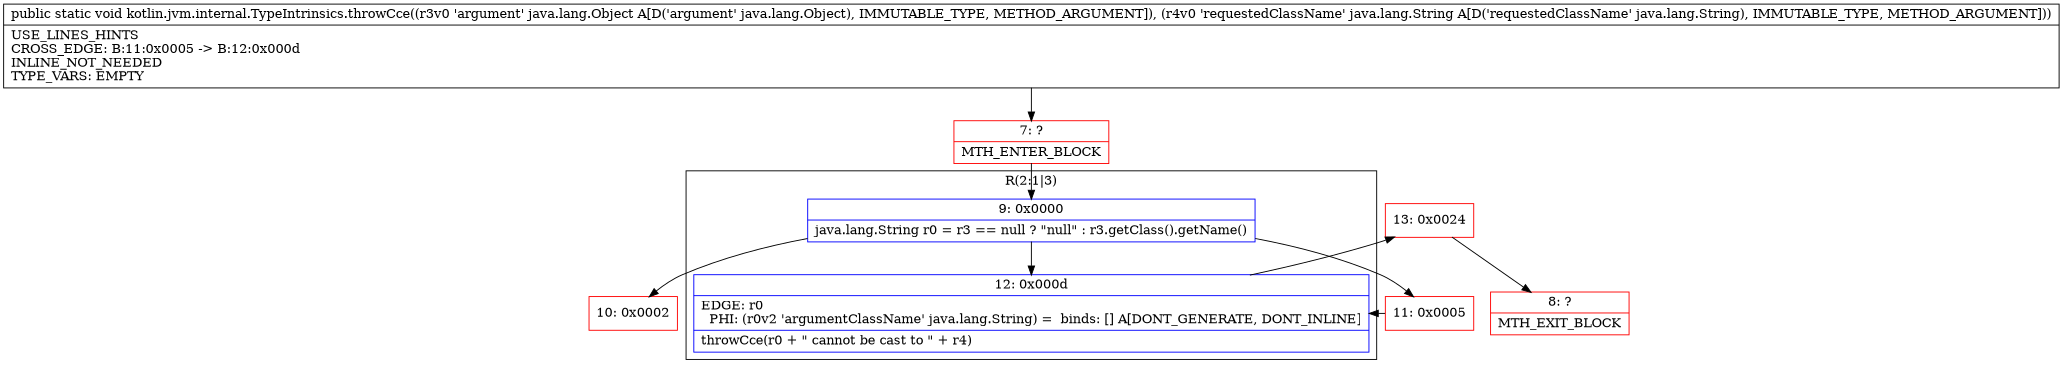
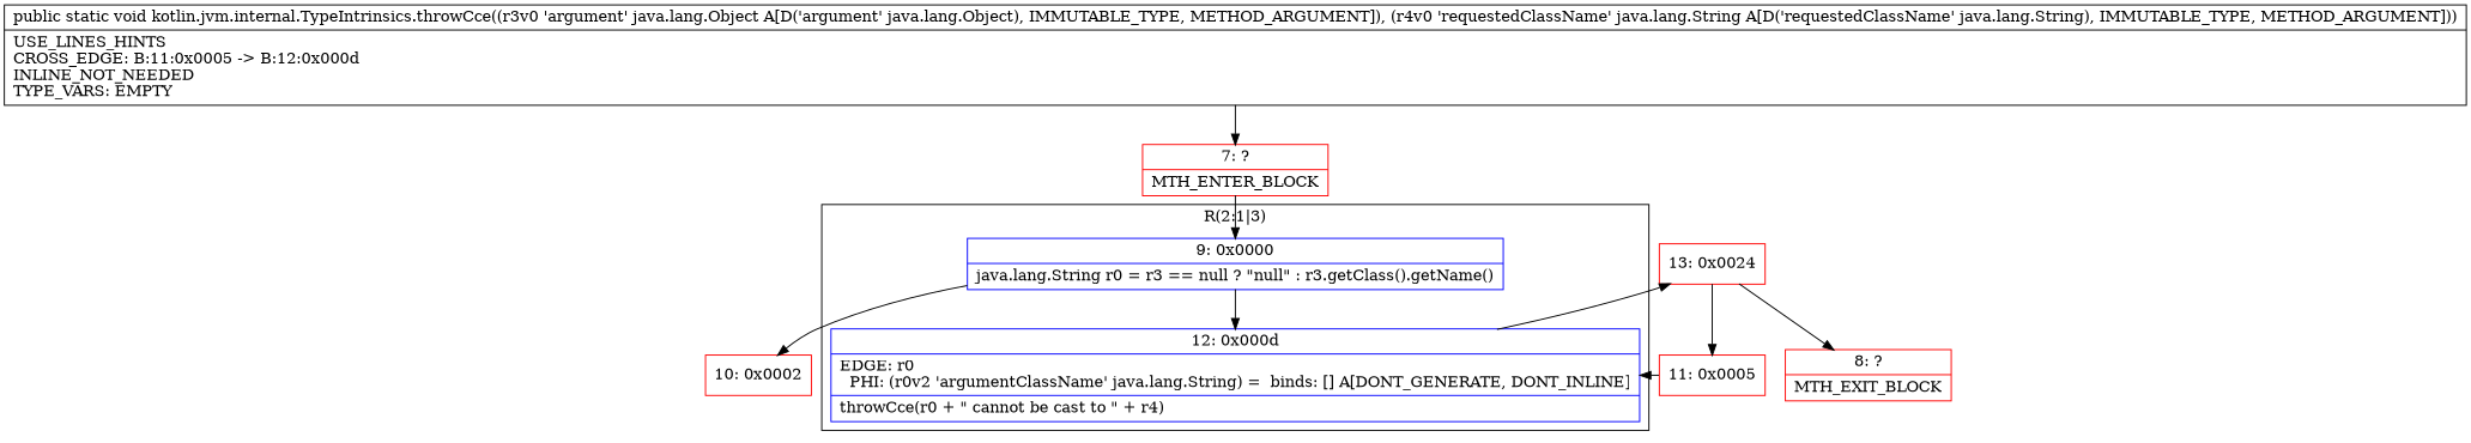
  digraph {
    node [color=red shape=record]
    n1 [color=blue label="{9\:\ 0x0000|java.lang.String r0 = r3 == null ? \"null\" : r3.getClass().getName()\l}"]
    n2 [color=blue label="{12\:\ 0x000d|EDGE: r0 \l  PHI: (r0v2 'argumentClassName' java.lang.String) =  binds: [] A[DONT_GENERATE, DONT_INLINE]\l|throwCce(r0 + \" cannot be cast to \" + r4)\l}"]
    n3 [label="{10\:\ 0x0002}"]
    n4 [label="{11\:\ 0x0005}"]
    n5 [label="{13\:\ 0x0024}"]
    n6 [label="{8\:\ ?|MTH_EXIT_BLOCK\l}"]
    n7 [label="{7\:\ ?|MTH_ENTER_BLOCK\l}"]
    n8 [label="{public static void kotlin.jvm.internal.TypeIntrinsics.throwCce((r3v0 'argument' java.lang.Object A[D('argument' java.lang.Object), IMMUTABLE_TYPE, METHOD_ARGUMENT]), (r4v0 'requestedClassName' java.lang.String A[D('requestedClassName' java.lang.String), IMMUTABLE_TYPE, METHOD_ARGUMENT]))  | USE_LINES_HINTS\lCROSS_EDGE: B:11:0x0005 \-\> B:12:0x000d\lINLINE_NOT_NEEDED\lTYPE_VARS: EMPTY\l}" color=""]
    subgraph cluster_1 {
      label="R(2:1|3)"
      n1
      n2
    }
    n1 -> n2
    n1 -> n3
-   n1 -> n4
+   n5 -> n4
    n2 -> n5
    n4 -> n2
    n5 -> n6
    n7 -> n1
    n8 -> n7
  }
